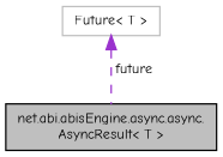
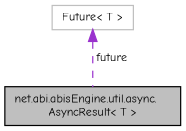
  digraph {
    fontname="Comic Neue"
    node [fontname="Comic Neue" fontsize=10 shape=record style=filled]
-   n1 [color=black fillcolor=grey75 fontcolor=black height=0.2 label="net.abi.abisEngine.async.async.\lAsyncResult\< T \>" width=0.4]
+   n1 [color=black fillcolor=grey75 fontcolor=black height=0.2 label="net.abi.abisEngine.util.async.\lAsyncResult\< T \>" width=0.4]
    n2 [color=grey75 fillcolor=white height=0.2 label="Future\< T \>" width=0.4]
    n2 -> n1 [color=darkorchid3 dir=back fontname="Comic Neue" fontsize=10 label=" future" labelfontname=Helvetica labelfontsize=10 style=dashed]
  }
